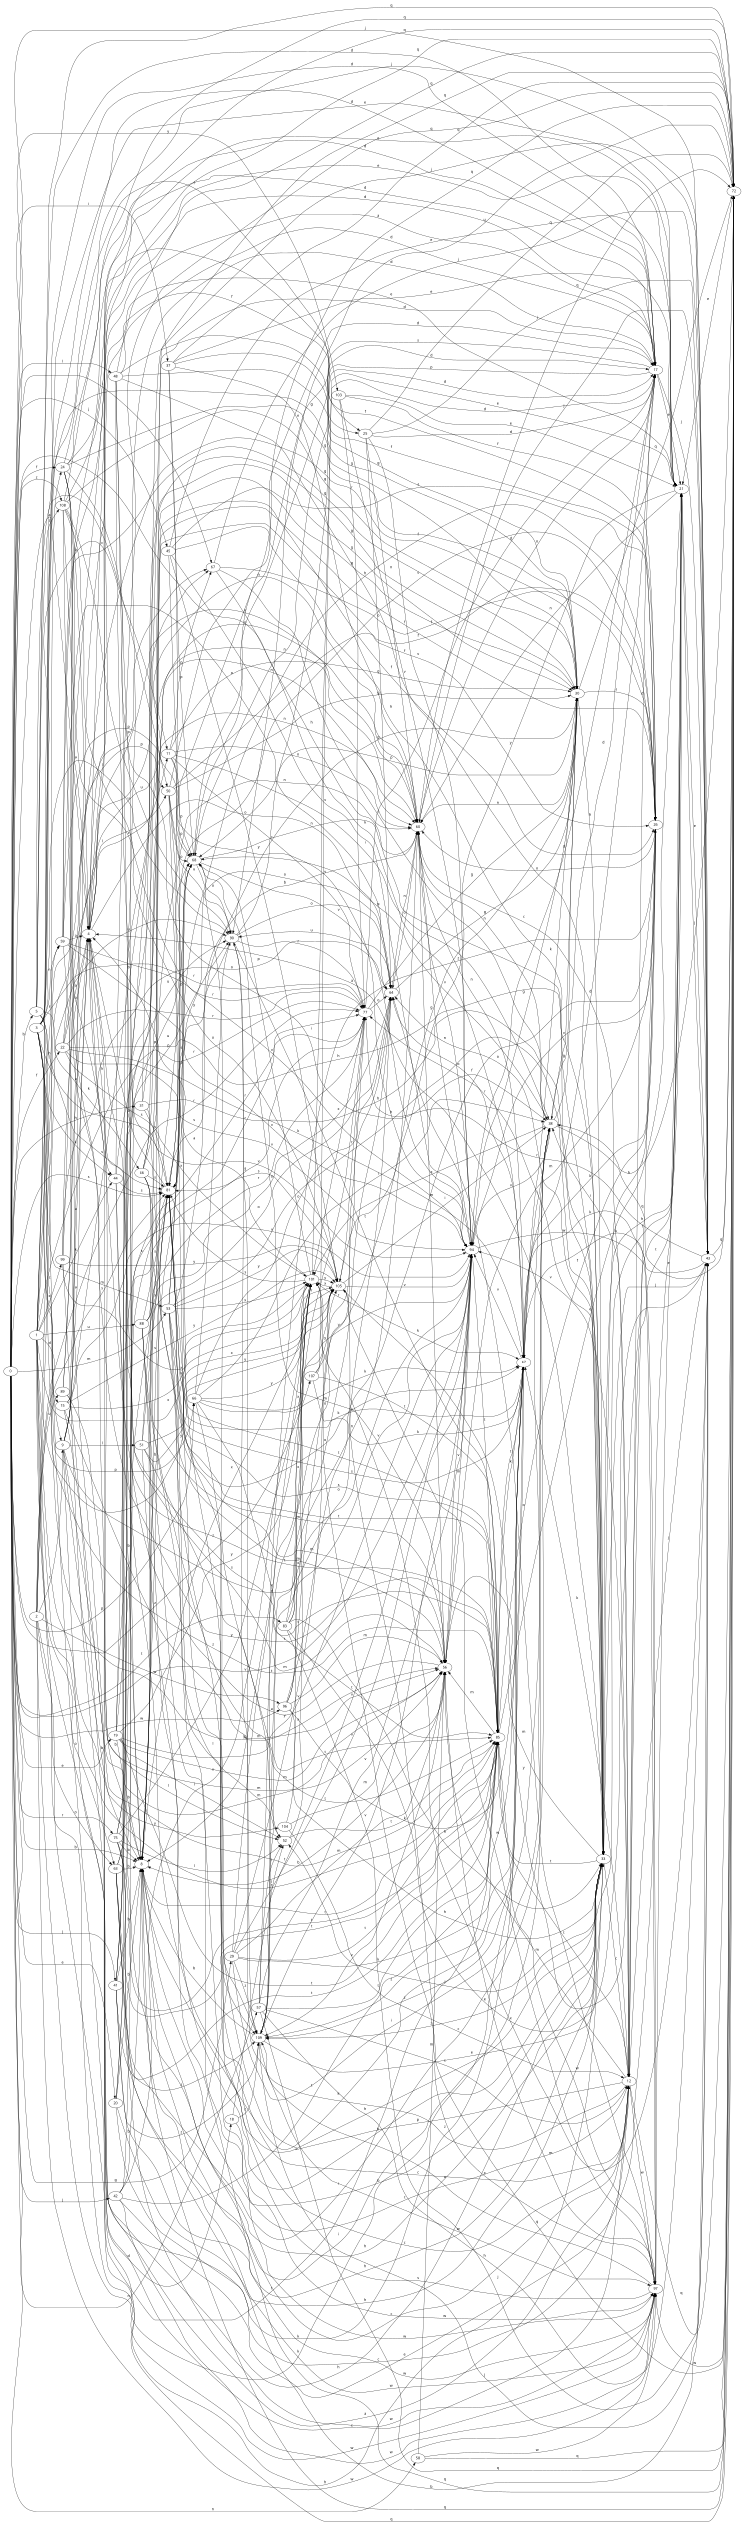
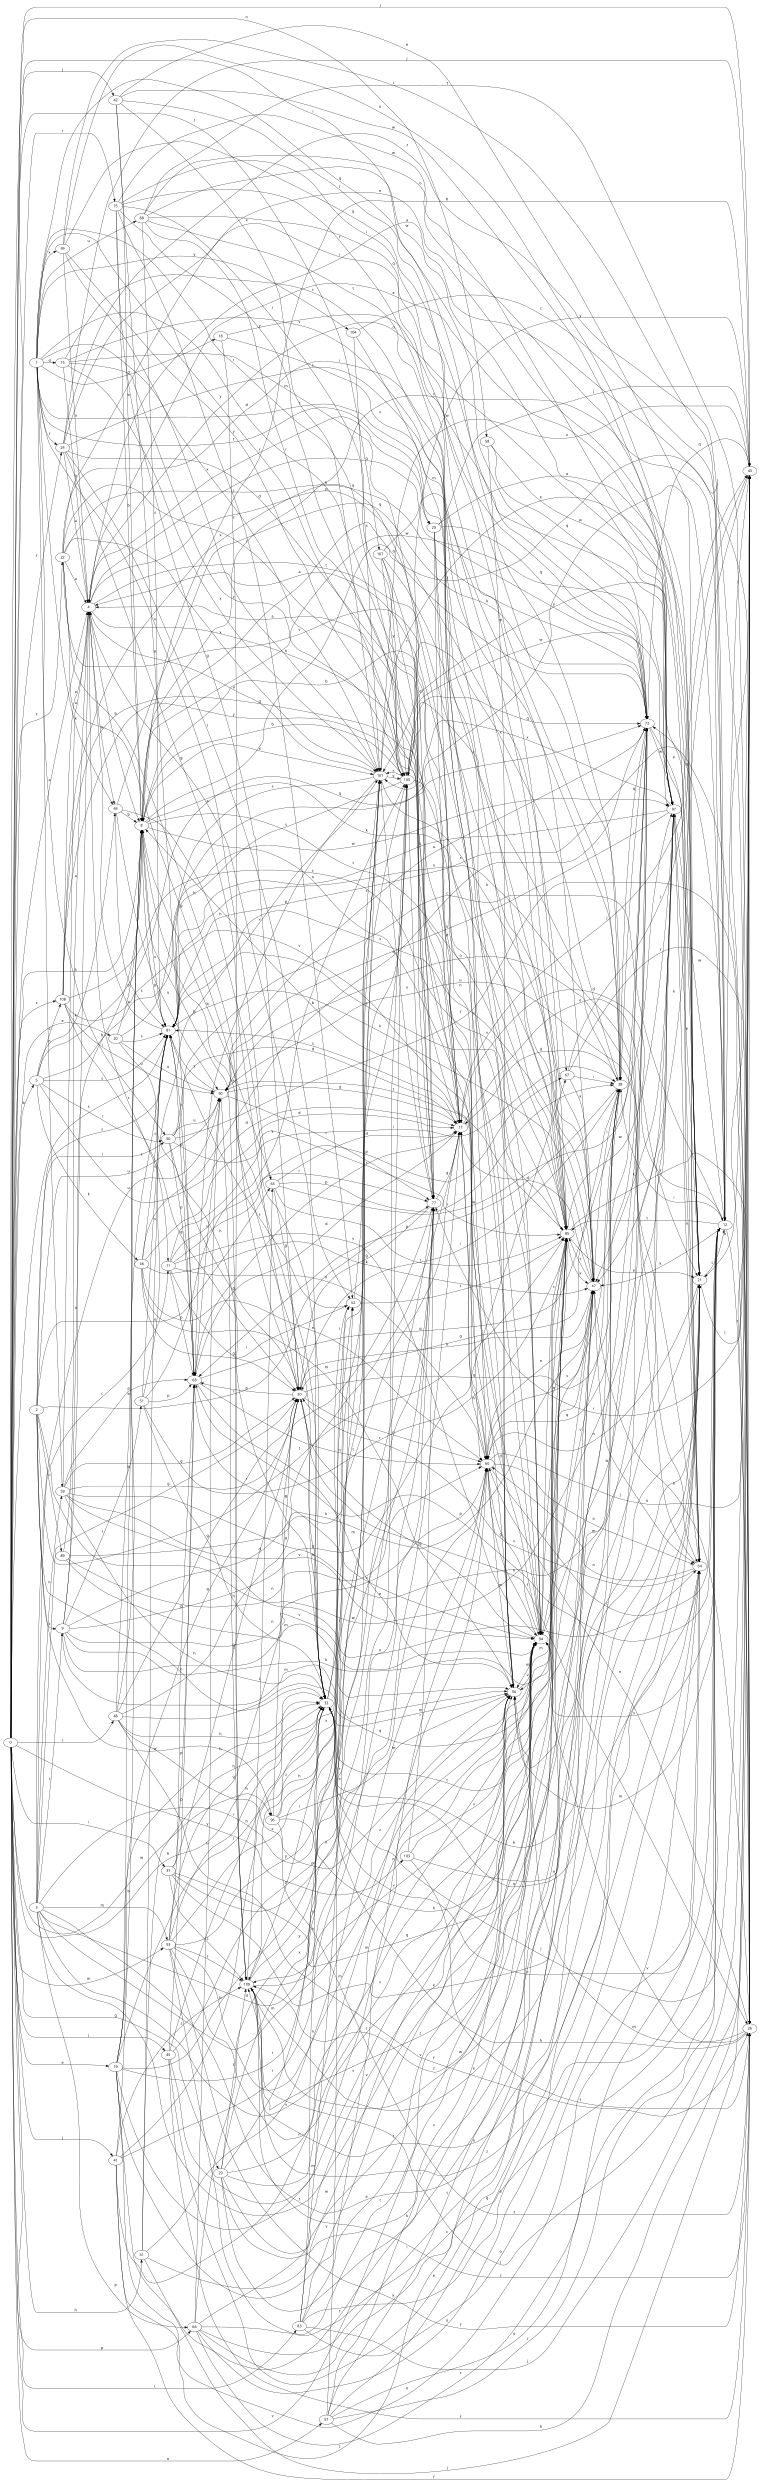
  strict digraph {
    fontname="Noto Sans"
    rankdir=LR
    node [fontname="Noto Sans"]
    edge [fontname="Noto Sans"]
    0
    4
    5
    8
    19
    20
    22
    24
    29
    31
    33
    37
    38
    n14 [label=45]
    41
    42
    43
    48
    53
    57
    58
    66
    75
    81
    83
    94
    96
    103
    107
    108
    25
    44
    72
    85
    11
    21
    60
    64
    67
    17
    50
    97
    46
    101
    12
    26
    47
    77
    105
    30
    56
    52
    90
    109
    68
    1
    n57 [label=18]
    15
    59
    63
    88
    99
    104
    2
    9
    89
    51
    3
    0 -> 4 [label=a]
    0 -> 5 [label=b]
    0 -> 8 [label=b]
    0 -> 19 [label=e]
    0 -> 20 [label=e]
    0 -> 22 [label=f]
    0 -> 24 [label=f]
    0 -> 29 [label=g]
    0 -> 31 [label=h]
    0 -> 33 [label=h]
    0 -> 37 [label=i]
-   0 -> 67 [label=i]
+   0 -> 38 [label=i]
    0 -> n14 [label=j]
    0 -> 41 [label=j]
    0 -> 42 [label=j]
    0 -> 43 [label=j]
    0 -> 48 [label=l]
    0 -> 53 [label=m]
    0 -> 57 [label=n]
    0 -> 58 [label=n]
    0 -> 66 [label=p]
    0 -> 75 [label=r]
    0 -> 81 [label=s]
    0 -> 83 [label=t]
    0 -> 94 [label=v]
    0 -> 96 [label=w]
    0 -> 103 [label=y]
    0 -> 107 [label=z]
    0 -> 108 [label=z]
    4 -> 8 [label=b]
    4 -> 25 [label=f]
    4 -> 44 [label=k]
    4 -> 72 [label=q]
    4 -> 85 [label=t]
    4 -> 11 [label=c]
    4 -> 21 [label=e]
    4 -> 60 [label=n]
    4 -> 64 [label=o]
    4 -> 67 [label=p]
    5 -> 81 [label=s]
    5 -> 108 [label=z]
    5 -> 44 [label=k]
    5 -> 72 [label=q]
    5 -> 17 [label=d]
    5 -> 50 [label=l]
    5 -> 97 [label=w]
    5 -> 46 [label=k]
    8 -> 81 [label=s]
    8 -> 72 [label=q]
    8 -> 85 [label=t]
    8 -> 60 [label=n]
    8 -> 97 [label=w]
    8 -> 101 [label=x]
    8 -> 12 [label=c]
    8 -> 26 [label=f]
    8 -> 47 [label=k]
    19 -> 8 [label=b]
    19 -> 33 [label=h]
    19 -> 94 [label=v]
    19 -> 85 [label=t]
    19 -> 64 [label=o]
    19 -> 77 [label=r]
    19 -> 105 [label=y]
    19 -> 30 [label=g]
    19 -> 56 [label=m]
    19 -> 52 [label=l]
    20 -> 8 [label=b]
    20 -> 33 [label=h]
    20 -> 81 [label=s]
    20 -> 12 [label=c]
    20 -> 90 [label=u]
    22 -> 4 [label=a]
    22 -> 33 [label=h]
+   22 -> 38 [label=i]
    22 -> 94 [label=v]
    22 -> 21 [label=e]
    22 -> 101 [label=x]
    22 -> 47 [label=k]
    22 -> 77 [label=r]
    22 -> 30 [label=g]
    24 -> 4 [label=a]
    24 -> 38 [label=i]
    24 -> 43 [label=j]
    24 -> 85 [label=t]
    24 -> 17 [label=d]
    24 -> 26 [label=f]
    24 -> 30 [label=g]
    24 -> 52 [label=l]
    29 -> 38 [label=i]
    29 -> 94 [label=v]
    29 -> 85 [label=t]
    29 -> 101 [label=x]
    29 -> 47 [label=k]
    29 -> 105 [label=y]
    29 -> 56 [label=m]
    29 -> 109 [label=z]
    31 -> 33 [label=h]
    31 -> 43 [label=j]
    31 -> 81 [label=s]
    31 -> 60 [label=n]
    31 -> 56 [label=m]
    33 -> 4 [label=a]
    33 -> 8 [label=b]
    33 -> 43 [label=j]
    33 -> 85 [label=t]
    33 -> 64 [label=o]
    33 -> 12 [label=c]
    33 -> 77 [label=r]
    33 -> 56 [label=m]
    33 -> 52 [label=l]
    33 -> 109 [label=z]
    37 -> 72 [label=q]
    37 -> 21 [label=e]
    37 -> 60 [label=n]
    37 -> 30 [label=g]
    37 -> 109 [label=z]
    37 -> 68 [label=p]
    38 -> 94 [label=v]
    38 -> 72 [label=q]
    38 -> 60 [label=n]
    38 -> 17 [label=d]
    38 -> 101 [label=x]
    38 -> 30 [label=g]
    38 -> 109 [label=z]
    38 -> 68 [label=p]
    n14 -> 33 [label=h]
    n14 -> 94 [label=v]
    n14 -> 21 [label=e]
    n14 -> 26 [label=f]
    n14 -> 105 [label=y]
    n14 -> 68 [label=p]
    41 -> 8 [label=b]
    41 -> 33 [label=h]
    41 -> 85 [label=t]
    41 -> 60 [label=n]
    41 -> 26 [label=f]
    41 -> 77 [label=r]
    41 -> 109 [label=z]
    42 -> 8 [label=b]
    42 -> 85 [label=t]
    42 -> 21 [label=e]
    42 -> 97 [label=w]
    42 -> 101 [label=x]
    42 -> 68 [label=p]
    43 -> 8 [label=b]
    43 -> 72 [label=q]
    43 -> 21 [label=e]
    43 -> 101 [label=x]
    43 -> 47 [label=k]
    43 -> 77 [label=r]
    43 -> 105 [label=y]
    48 -> 8 [label=b]
    48 -> 33 [label=h]
    48 -> 81 [label=s]
    48 -> 72 [label=q]
    48 -> 17 [label=d]
    48 -> 26 [label=f]
    48 -> 30 [label=g]
    48 -> 56 [label=m]
    53 -> 33 [label=h]
    53 -> 85 [label=t]
    53 -> 101 [label=x]
    53 -> 12 [label=c]
    53 -> 26 [label=f]
    53 -> 105 [label=y]
    53 -> 30 [label=g]
    53 -> 56 [label=m]
    53 -> 109 [label=z]
    53 -> 68 [label=p]
    57 -> 43 [label=h]
    57 -> 94 [label=v]
    57 -> 72 [label=q]
    57 -> 85 [label=t]
    57 -> 64 [label=o]
    57 -> 12 [label=c]
    57 -> 52 [label=l]
    58 -> 72 [label=q]
    58 -> 97 [label=w]
    58 -> 56 [label=m]
    66 -> 38 [label=i]
    66 -> 94 [label=v]
    66 -> 85 [label=t]
    66 -> 64 [label=o]
    66 -> 12 [label=c]
    66 -> 47 [label=k]
    66 -> 105 [label=y]
    66 -> 90 [label=u]
    75 -> 8 [label=b]
    75 -> 38 [label=i]
    75 -> 85 [label=t]
    75 -> 97 [label=w]
    75 -> 77 [label=r]
    75 -> 105 [label=y]
    75 -> 30 [label=g]
    75 -> 52 [label=l]
    81 -> 4 [label=a]
    81 -> 8 [label=b]
    81 -> 64 [label=o]
    81 -> 47 [label=k]
    81 -> 68 [label=p]
    83 -> 33 [label=h]
    83 -> 43 [label=j]
    83 -> 94 [label=v]
    83 -> 21 [label=e]
    83 -> 60 [label=n]
    83 -> 64 [label=o]
    83 -> 101 [label=x]
    94 -> 85 [label=t]
    94 -> 60 [label=n]
    94 -> 17 [label=d]
    94 -> 97 [label=w]
    94 -> 30 [label=g]
    94 -> 56 [label=m]
    96 -> 33 [label=h]
    96 -> 101 [label=x]
    96 -> 26 [label=f]
    96 -> 47 [label=k]
    96 -> 30 [label=g]
    96 -> 56 [label=m]
    103 -> 94 [label=v]
    103 -> 21 [label=e]
    103 -> 26 [label=f]
    103 -> 77 [label=r]
    107 -> 85 [label=t]
    107 -> 17 [label=d]
    107 -> 47 [label=k]
    107 -> 77 [label=r]
    107 -> 105 [label=y]
    108 -> 4 [label=a]
    108 -> 94 [label=v]
    108 -> 72 [label=q]
    108 -> 85 [label=t]
    108 -> 17 [label=d]
    108 -> 105 [label=y]
    108 -> 30 [label=g]
    108 -> 90 [label=u]
    25 -> 43 [label=j]
    25 -> 94 [label=v]
    25 -> 72 [label=q]
    25 -> 60 [label=n]
    25 -> 64 [label=o]
    25 -> 17 [label=d]
    44 -> 8 [label=b]
    44 -> 33 [label=h]
    44 -> 81 [label=s]
    44 -> 72 [label=q]
    44 -> 90 [label=u]
    72 -> 38 [label=i]
    72 -> 21 [label=e]
    72 -> 97 [label=w]
    72 -> 90 [label=u]
    85 -> 81 [label=s]
    85 -> 21 [label=e]
    85 -> 97 [label=w]
    85 -> 26 [label=f]
    85 -> 47 [label=k]
    85 -> 56 [label=m]
    11 -> 38 [label=i]
    11 -> 94 [label=v]
    11 -> 60 [label=n]
    11 -> 67 [label=p]
    11 -> 77 [label=r]
    11 -> 30 [label=g]
    11 -> 68 [label=p]
    21 -> 33 [label=h]
    21 -> 43 [label=j]
    21 -> 60 [label=n]
    21 -> 12 [label=c]
    21 -> 105 [label=y]
    60 -> 8 [label=b]
    60 -> 43 [label=j]
    60 -> 94 [label=v]
    60 -> 72 [label=q]
    60 -> 64 [label=o]
    60 -> 12 [label=c]
    60 -> 56 [label=m]
    64 -> 60 [label=n]
    64 -> 30 [label=g]
    64 -> 90 [label=u]
    67 -> 38 [label=i]
    67 -> 43 [label=j]
    67 -> 26 [label=f]
    67 -> 47 [label=k]
    17 -> 4 [label=a]
    17 -> 43 [label=j]
    17 -> 81 [label=s]
    17 -> 21 [label=e]
    17 -> 60 [label=n]
    17 -> 68 [label=p]
    50 -> 85 [label=t]
    50 -> 17 [label=d]
    50 -> 12 [label=c]
    50 -> 26 [label=f]
    50 -> 30 [label=g]
    50 -> 90 [label=u]
    50 -> 68 [label=p]
    97 -> 81 [label=s]
    97 -> 21 [label=e]
    97 -> 64 [label=o]
    97 -> 101 [label=x]
    97 -> 47 [label=k]
    97 -> 56 [label=m]
    97 -> 90 [label=u]
    46 -> 81 [label=s]
    46 -> 72 [label=q]
    46 -> 60 [label=n]
    46 -> 17 [label=d]
    46 -> 47 [label=k]
    46 -> 56 [label=m]
    46 -> 52 [label=l]
    101 -> 4 [label=a]
    101 -> 81 [label=s]
    101 -> 21 [label=e]
    101 -> 47 [label=k]
    101 -> 105 [label=y]
    101 -> 68 [label=p]
    12 -> 4 [label=a]
    12 -> 38 [label=i]
    12 -> 43 [label=j]
    12 -> 94 [label=v]
    12 -> 72 [label=q]
    12 -> 85 [label=t]
    12 -> 17 [label=d]
    12 -> 97 [label=w]
    12 -> 26 [label=f]
    12 -> 47 [label=k]
    12 -> 56 [label=m]
    12 -> 109 [label=z]
    12 -> 68 [label=p]
    26 -> 33 [label=h]
    26 -> 81 [label=s]
    26 -> 94 [label=v]
    26 -> 60 [label=n]
    26 -> 47 [label=k]
    26 -> 56 [label=m]
    26 -> 109 [label=z]
    47 -> 38 [label=i]
    47 -> 81 [label=s]
    47 -> 94 [label=v]
    47 -> 85 [label=t]
    47 -> 60 [label=n]
    47 -> 64 [label=o]
    47 -> 17 [label=d]
    47 -> 109 [label=z]
-   77 -> 64 [label=o]
    77 -> 17 [label=d]
    77 -> 101 [label=x]
    77 -> 30 [label=g]
    105 -> 8 [label=b]
    105 -> 38 [label=i]
    105 -> 81 [label=s]
    105 -> 94 [label=v]
    105 -> 72 [label=q]
    105 -> 97 [label=w]
    105 -> 101 [label=x]
    105 -> 77 [label=r]
    30 -> 33 [label=h]
    30 -> 38 [label=i]
    30 -> 72 [label=q]
    30 -> 60 [label=n]
    30 -> 26 [label=f]
    30 -> 47 [label=k]
    30 -> 68 [label=p]
    56 -> 4 [label=a]
    56 -> 8 [label=b]
    56 -> 94 [label=v]
    56 -> 109 [label=z]
    52 -> 81 [label=s]
    52 -> 85 [label=t]
    52 -> 101 [label=x]
    90 -> 81 [label=s]
    90 -> 85 [label=t]
    90 -> 64 [label=o]
    90 -> 17 [label=d]
    90 -> 77 [label=r]
    90 -> 109 [label=z]
    109 -> 8 [label=b]
    109 -> 43 [label=j]
    109 -> 94 [label=v]
    109 -> 21 [label=e]
    109 -> 64 [label=o]
    109 -> 97 [label=w]
    109 -> 77 [label=r]
    109 -> 52 [label=l]
    68 -> 81 [label=s]
    68 -> 94 [label=v]
    68 -> 72 [label=q]
    68 -> 60 [label=n]
    68 -> 17 [label=d]
    68 -> 56 [label=m]
    68 -> 90 [label=u]
    1 -> 24 [label=f]
    1 -> 25 [label=f]
    1 -> 44 [label=k]
    1 -> 72 [label=q]
    1 -> 85 [label=t]
    1 -> 17 [label=d]
    1 -> 50 [label=l]
    1 -> 101 [label=x]
    1 -> 77 [label=r]
    1 -> 105 [label=y]
    1 -> n57 [label=d]
    1 -> 15 [label=d]
    1 -> 59 [label=n]
    1 -> 63 [label=o]
    1 -> 88 [label=u]
    1 -> 99 [label=x]
    1 -> 104 [label=y]
    n57 -> 94 [label=v]
    n57 -> 97 [label=w]
    n57 -> 109 [label=z]
    15 -> 4 [label=a]
    15 -> 94 [label=v]
    15 -> 85 [label=t]
    15 -> 101 [label=x]
    15 -> 105 [label=y]
    15 -> 56 [label=m]
    59 -> 4 [label=a]
    59 -> 33 [label=h]
    59 -> 94 [label=v]
    59 -> 21 [label=e]
    59 -> 64 [label=o]
    59 -> 77 [label=r]
    59 -> 30 [label=g]
    59 -> 68 [label=p]
    63 -> 8 [label=b]
    63 -> 38 [label=i]
    63 -> 85 [label=t]
    63 -> 17 [label=d]
    63 -> 97 [label=w]
    63 -> 30 [label=g]
-   63 -> 109 [label=z]
+   109 -> 63 [label=z]
    88 -> 81 [label=s]
    88 -> 72 [label=q]
    88 -> 85 [label=t]
    88 -> 64 [label=o]
    88 -> 97 [label=w]
    88 -> 26 [label=f]
    88 -> 77 [label=r]
    99 -> 4 [label=a]
    99 -> 72 [label=q]
    99 -> 64 [label=o]
    99 -> 101 [label=x]
    99 -> 12 [label=c]
    99 -> 105 [label=y]
    104 -> 101 [label=x]
    104 -> 12 [label=c]
    104 -> 56 [label=m]
    2 -> 33 [label=h]
    2 -> 81 [label=s]
    2 -> 96 [label=w]
    2 -> 85 [label=t]
    2 -> 50 [label=l]
    2 -> 97 [label=w]
    2 -> 77 [label=r]
    2 -> 90 [label=u]
    2 -> 63 [label=o]
    2 -> 9 [label=c]
    2 -> 89 [label=u]
    9 -> 4 [label=a]
    9 -> 8 [label=b]
    9 -> 94 [label=v]
    9 -> 60 [label=n]
    9 -> 67 [label=p]
    9 -> 17 [label=d]
    9 -> 47 [label=k]
    9 -> 56 [label=m]
    9 -> 51 [label=l]
    89 -> 4 [label=a]
    89 -> 60 [label=n]
    89 -> 47 [label=k]
    89 -> 56 [label=m]
    51 -> 33 [label=h]
    51 -> 81 [label=s]
    51 -> 85 [label=t]
    51 -> 101 [label=x]
    51 -> 105 [label=y]
    51 -> 68 [label=p]
    3 -> 53 [label=m]
    3 -> 66 [label=p]
    3 -> 94 [label=v]
    3 -> 85 [label=t]
    3 -> 11 [label=c]
    3 -> 21 [label=e]
    3 -> 17 [label=d]
    3 -> 77 [label=r]
    3 -> 30 [label=g]
    3 -> 56 [label=m]
    3 -> 90 [label=u]
    3 -> 59 [label=n]
    3 -> 9 [label=c]
  }
